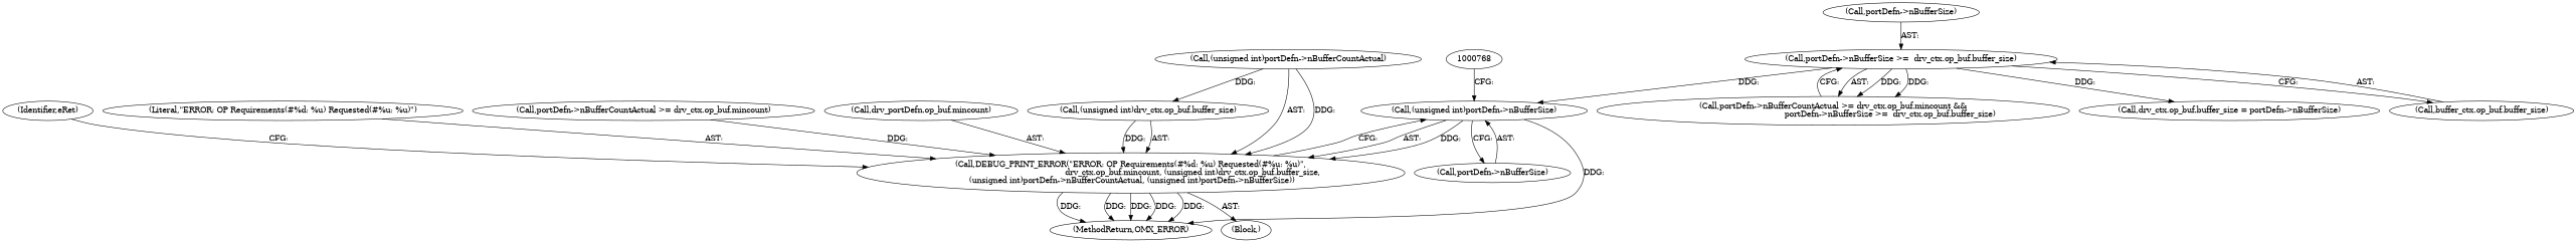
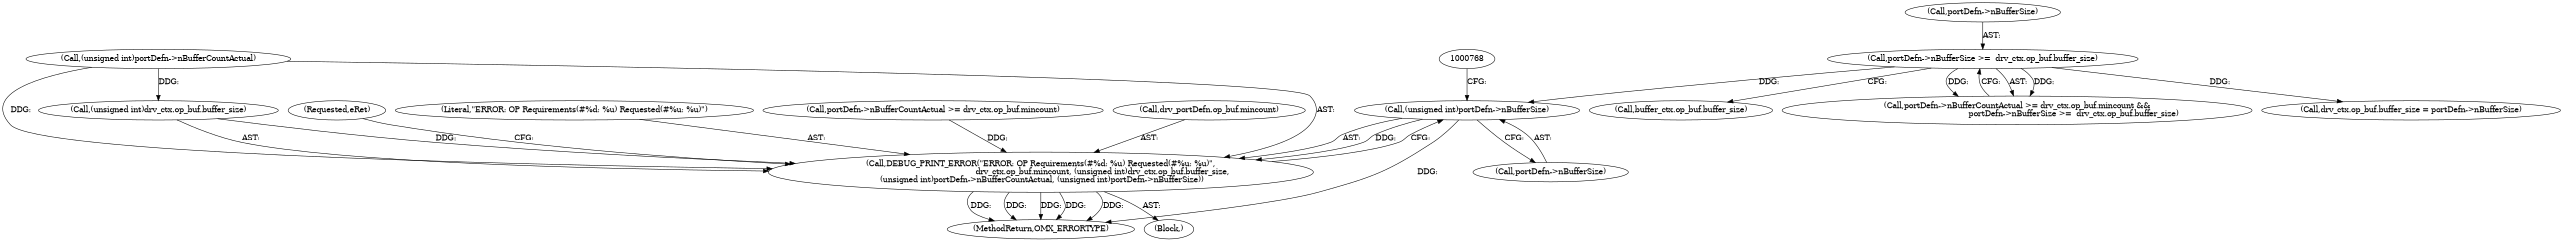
  digraph {
    fontname="DejaVu Serif"
    node [fontname="DejaVu Serif"]
    edge [fontname="DejaVu Serif"]
    n1 [label="(Call,(unsigned int)portDefn->nBufferSize)"]
    n2 [label="(Call,DEBUG_PRINT_ERROR(\"ERROR: OP Requirements(#%d: %u) Requested(#%u: %u)\",\n                                                   drv_ctx.op_buf.mincount, (unsigned int)drv_ctx.op_buf.buffer_size,\n (unsigned int)portDefn->nBufferCountActual, (unsigned int)portDefn->nBufferSize))"]
-   n3 [label="(MethodReturn,OMX_ERROR)"]
+   n3 [label="(MethodReturn,OMX_ERRORTYPE)"]
    n4 [label="(Call,portDefn->nBufferSize)"]
    n5 [label="(Block,)"]
    n6 [label="(Call,portDefn->nBufferSize >=  drv_ctx.op_buf.buffer_size)"]
    n7 [label="(Call,drv_ctx.op_buf.buffer_size = portDefn->nBufferSize)"]
    n8 [label="(Call,portDefn->nBufferCountActual >= drv_ctx.op_buf.mincount &&\n                                               portDefn->nBufferSize >=  drv_ctx.op_buf.buffer_size)"]
    n9 [label="(Call,buffer_ctx.op_buf.buffer_size)"]
    n10 [label="(Call,(unsigned int)drv_ctx.op_buf.buffer_size)"]
    n11 [label="(Call,(unsigned int)portDefn->nBufferCountActual)"]
-   n12 [label="(Identifier,eRet)"]
+   n12 [label="(Requested,eRet)"]
    n13 [label="(Call,portDefn->nBufferSize)"]
    n14 [label="(Literal,\"ERROR: OP Requirements(#%d: %u) Requested(#%u: %u)\")"]
    n15 [label="(Call,portDefn->nBufferCountActual >= drv_ctx.op_buf.mincount)"]
    n16 [label="(Call,drv_portDefn.op_buf.mincount)"]
    1000768
    n1 -> n2 [label="AST: "]
    n1 -> n2 [label="DDG: "]
    n1 -> n3 [label="DDG: "]
    n1 -> n4 [label="CFG: "]
    n2 -> n1 [label="CFG: "]
    n2 -> n3 [label="DDG: "]
    n2 -> n3 [label="DDG: "]
    n2 -> n3 [label="DDG: "]
    n2 -> n3 [label="DDG: "]
    n2 -> n3 [label="DDG: "]
    n2 -> n5 [label="AST: "]
    n4 -> n1 [label="AST: "]
    n6 -> n1 [label="DDG: "]
    n6 -> n7 [label="DDG: "]
    n6 -> n8 [label="AST: "]
    n6 -> n8 [label="DDG: "]
    n6 -> n8 [label="DDG: "]
    n6 -> n9 [label="CFG: "]
    n8 -> n6 [label="CFG: "]
-   n9 -> n6 [label="AST: "]
    n10 -> n2 [label="AST: "]
    n10 -> n2 [label="DDG: "]
    n11 -> n2 [label="AST: "]
    n11 -> n2 [label="DDG: "]
    n11 -> n10 [label="DDG: "]
    n12 -> n2 [label="CFG: "]
    n13 -> n6 [label="AST: "]
    n14 -> n2 [label="AST: "]
    n15 -> n2 [label="DDG: "]
    n16 -> n2 [label="AST: "]
    1000768 -> n1 [label="CFG: "]
  }
